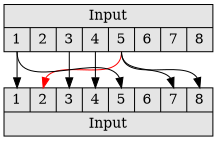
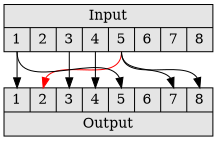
  digraph {
    fontname=Helvetica
    fontsize=10
    node [fillcolor=grey90 shape=record style=filled]
    edge [tailport=5]
    n1 [label="{Input|{<1>1|<2>2|<3>3|<4>4|<5>5|<6>6|<7>7|<8>8}}"]
-   n2 [label="{{<1>1|<2>2|<3>3|<4>4|<5>5|<6>6|<7>7|<8>8}|Input}"]
+   n2 [label="{{<1>1|<2>2|<3>3|<4>4|<5>5|<6>6|<7>7|<8>8}|Output}"]
    n1 -> n2 [headport=1 tailport=1]
    n1 -> n2 [color=red headport=2]
    n1 -> n2 [headport=3 tailport=3]
    n1 -> n2 [headport=4 tailport=4]
    n1 -> n2 [headport=5 tailport=1]
    n1 -> n2 [headport=7]
    n1 -> n2 [headport=8]
  }
